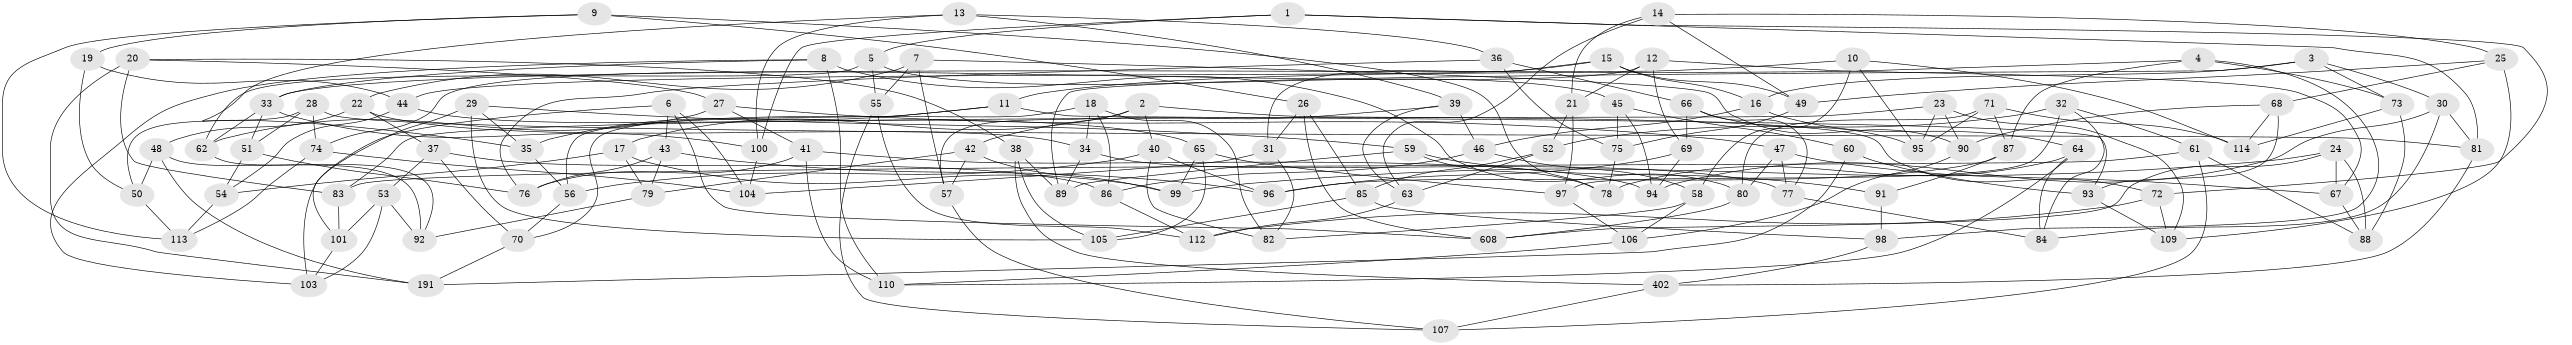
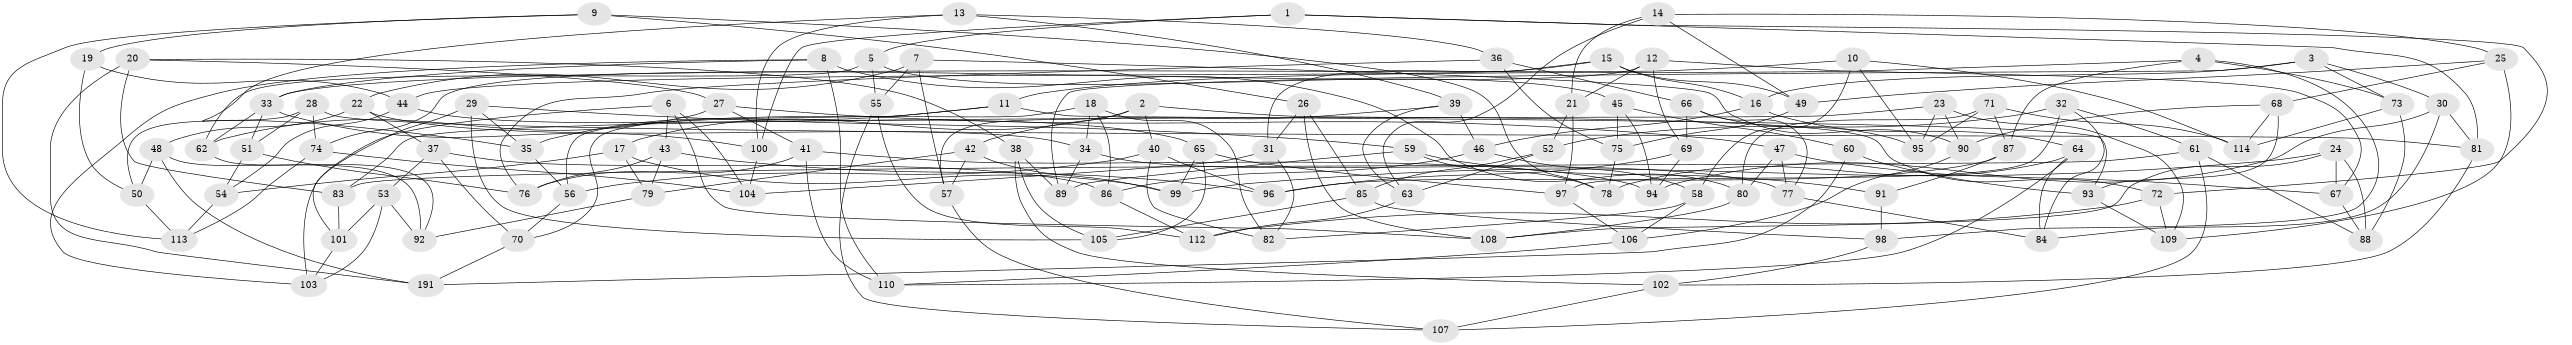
  graph {
    node [color=gray90 style=filled]
    1
    5
    72
    81
    100
    45
    55
    62
    109
    112
-   102 [label=402]
+   102
    104
    2
    17
    40
    57
    54
    79
    99
    56
    82
    96
    107
    3
    16
    30
    73
    89
    46
    64
    84
    94
    114
    88
    4
    11
    87
    98
    35
    93
    91
    75
    60
    92
    6
    43
    103
-   108 [label=608]
+   108
    76
    7
    22
    90
    34
    37
    48
    106
    8
    33
    80
    110
    51
    9
    19
    26
    78
    113
    44
    50
    31
    85
    10
    58
    95
    70
    12
    21
    67
    69
    74
    52
    97
    13
    36
    39
    66
    63
    42
    14
    25
    49
    68
    15
    65
    86
    18
    77
    n97 [label=191]
    20
    27
    38
    83
    41
    47
    105
    101
    53
    23
    24
    28
    29
    59
    32
    61
    71
    1 -- 5
    1 -- 72
    1 -- 81
    1 -- 100
    5 -- 45
    5 -- 55
    5 -- 62
    72 -- 109
    72 -- 112
    81 -- 102
    100 -- 104
    45 -- 94
    45 -- 75
    45 -- 60
    55 -- 112
    55 -- 107
    62 -- 92
    102 -- 107
    2 -- 72
    2 -- 17
    2 -- 40
    2 -- 57
    17 -- 54
    17 -- 79
    17 -- 99
    40 -- 56
    40 -- 82
    40 -- 96
    57 -- 107
    54 -- 113
    79 -- 92
    56 -- 70
    3 -- 16
    3 -- 30
    3 -- 73
    3 -- 89
    16 -- 46
    16 -- 64
    30 -- 81
    30 -- 84
    30 -- 94
    73 -- 114
    73 -- 88
    46 -- 58
    46 -- 86
    64 -- 84
    64 -- 110
    64 -- 78
    4 -- 73
    4 -- 11
    4 -- 87
    4 -- 98
    11 -- 56
    11 -- 35
    11 -- 93
    87 -- 96
    87 -- 91
    98 -- 102
    35 -- 56
    93 -- 109
    91 -- 98
    75 -- 78
    60 -- 93
    60 -- n97
    6 -- 104
    6 -- 43
    6 -- 103
    6 -- 108
    43 -- 79
    43 -- 96
    43 -- 76
    7 -- 55
    7 -- 57
    7 -- 22
    7 -- 90
    22 -- 34
    22 -- 37
    22 -- 48
    90 -- 106
    34 -- 89
    34 -- 77
    37 -- 70
    37 -- 86
    37 -- 53
    48 -- 92
    48 -- 50
    48 -- n97
    106 -- 110
    8 -- 103
    8 -- 33
    8 -- 80
    8 -- 110
    33 -- 100
    33 -- 62
    33 -- 51
    80 -- 108
    51 -- 54
    51 -- 76
    9 -- 19
    9 -- 26
    9 -- 78
    9 -- 113
    19 -- 44
    19 -- 50
    26 -- 108
    26 -- 31
    26 -- 85
    44 -- 54
    44 -- 65
    50 -- 113
    31 -- 104
    31 -- 82
    85 -- 98
    85 -- 105
    10 -- 114
    10 -- 33
    10 -- 58
    10 -- 95
    58 -- 82
    58 -- 106
    70 -- n97
    12 -- 21
    12 -- 67
    12 -- 69
    12 -- 74
    21 -- 52
    21 -- 97
    67 -- 88
    69 -- 96
    69 -- 94
    74 -- 104
    74 -- 113
    52 -- 85
    52 -- 63
    97 -- 106
    13 -- 100
    13 -- 35
    13 -- 36
    13 -- 39
    36 -- 75
    36 -- 76
    36 -- 66
    39 -- 46
    39 -- 63
    39 -- 42
    66 -- 95
    66 -- 69
    66 -- 77
    63 -- 112
    42 -- 57
    42 -- 79
    42 -- 99
    14 -- 21
    14 -- 63
    14 -- 25
    14 -- 49
    25 -- 109
    25 -- 49
    25 -- 68
    49 -- 75
    68 -- 114
    68 -- 93
    68 -- 90
    15 -- 16
    15 -- 44
    15 -- 31
    15 -- 49
    65 -- 99
    65 -- 97
    65 -- 105
    86 -- 112
    18 -- 82
    18 -- 34
    18 -- 70
    18 -- 86
    77 -- 84
    20 -- n97
    20 -- 27
    20 -- 38
    20 -- 83
    27 -- 62
    27 -- 41
    27 -- 47
    38 -- 102
    38 -- 89
    38 -- 105
    83 -- 101
    41 -- 94
    41 -- 76
    41 -- 110
    47 -- 80
    47 -- 67
    47 -- 77
    101 -- 103
    53 -- 92
    53 -- 103
    53 -- 101
    23 -- 109
    23 -- 90
    23 -- 95
    23 -- 83
    24 -- 99
    24 -- 88
    24 -- 108
    24 -- 67
    28 -- 81
    28 -- 51
    28 -- 50
    28 -- 74
    29 -- 35
    29 -- 105
    29 -- 101
    29 -- 59
    59 -- 89
    59 -- 91
    59 -- 78
    32 -- 84
    32 -- 52
    32 -- 97
    32 -- 61
    61 -- 107
    61 -- 88
    61 -- 83
    71 -- 114
    71 -- 87
    71 -- 80
    71 -- 95
  }
